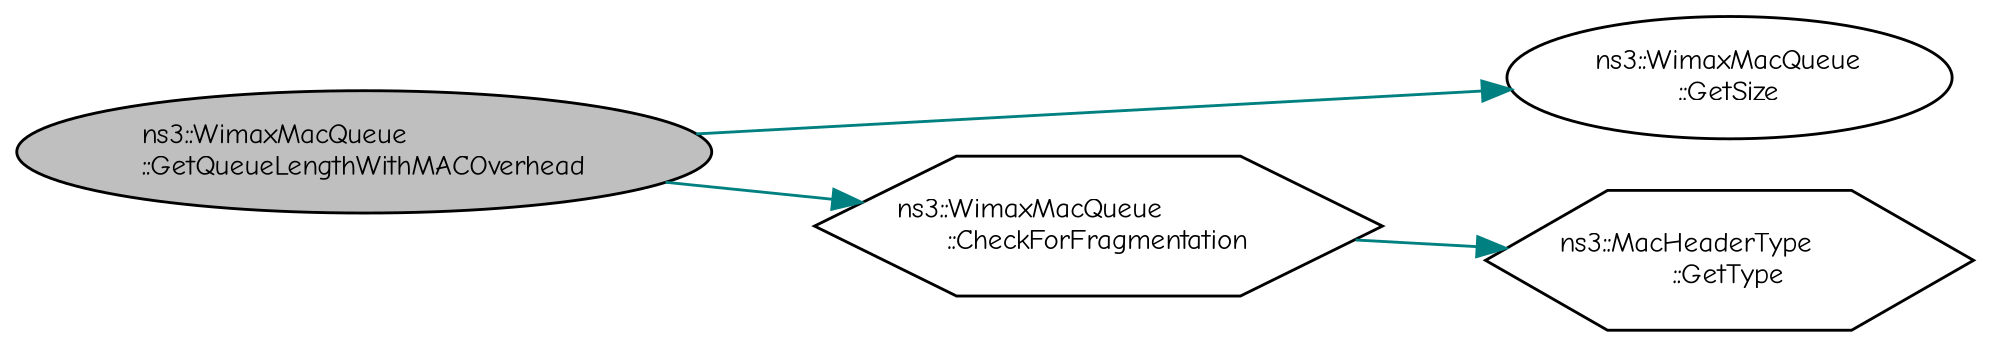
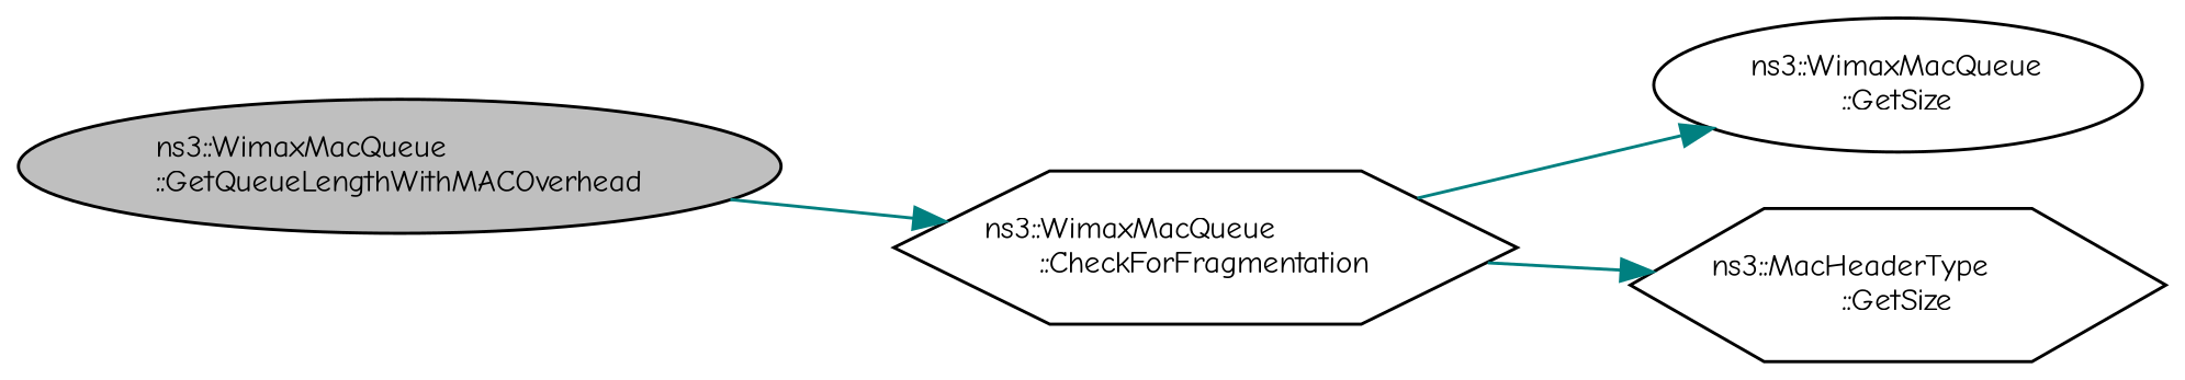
  digraph {
    fontname="Comic Neue"
    rankdir=LR
    node [color=black fillcolor=white fontname="Comic Neue" fontsize=10 shape=ellipse style=filled]
    edge [color=teal fontname="Comic Neue" fontsize=10 labelfontname=Helvetica labelfontsize=10 style=solid]
    n1 [fillcolor=grey75 fontcolor=black height=0.2 label="ns3::WimaxMacQueue\l::GetQueueLengthWithMACOverhead" width=0.4]
    n2 [height=0.2 label="ns3::WimaxMacQueue\l::GetSize" width=0.4]
    n3 [height=0.2 label="ns3::WimaxMacQueue\l::CheckForFragmentation" shape=hexagon width=0.4]
-   n4 [height=0.2 label="ns3::MacHeaderType\l::GetType" shape=hexagon width=0.4]
-   n1 -> n2
+   n4 [height=0.2 label="ns3::MacHeaderType\l::GetSize" shape=hexagon width=0.4]
+   n3 -> n2
    n1 -> n3
    n3 -> n4
  }
